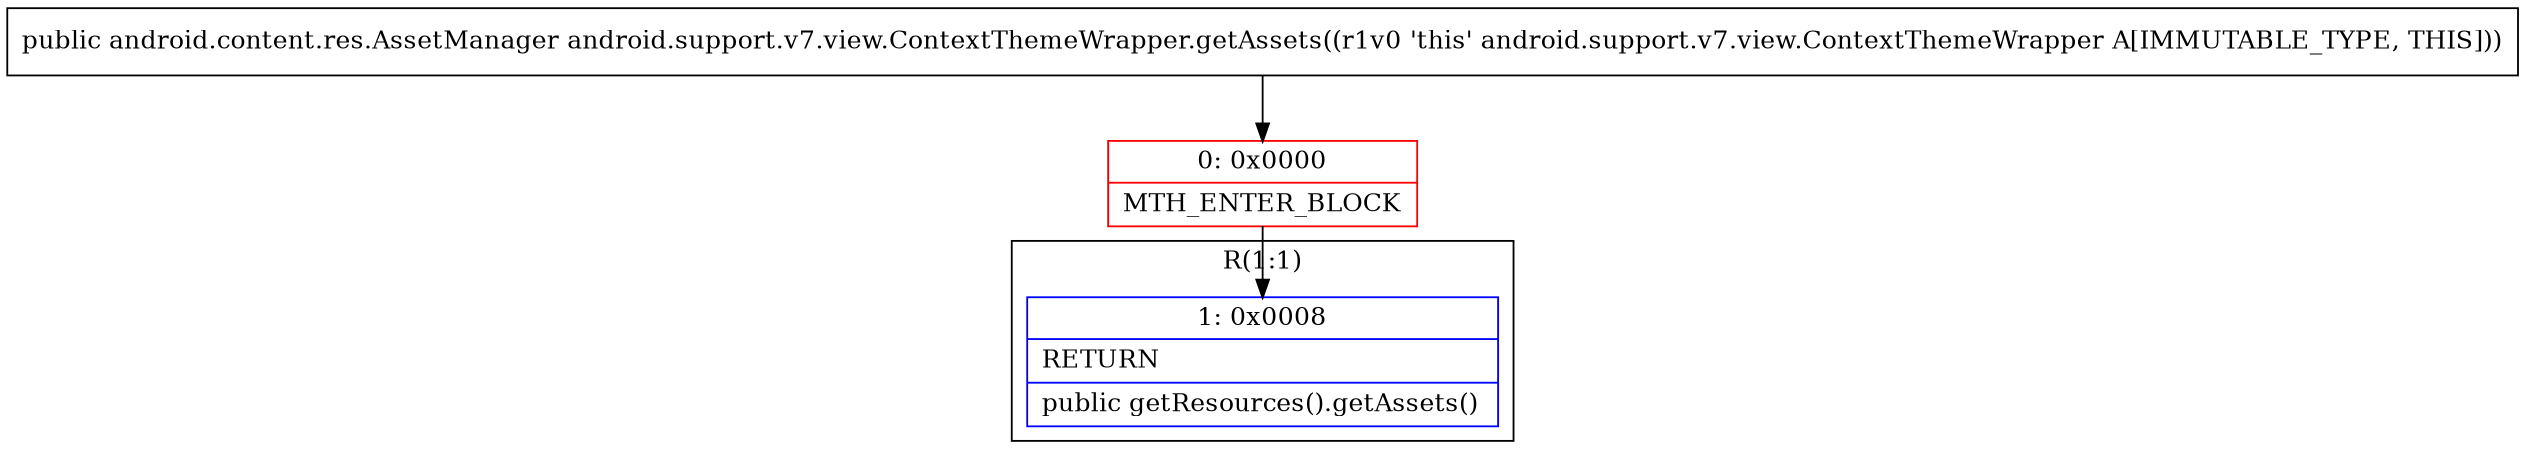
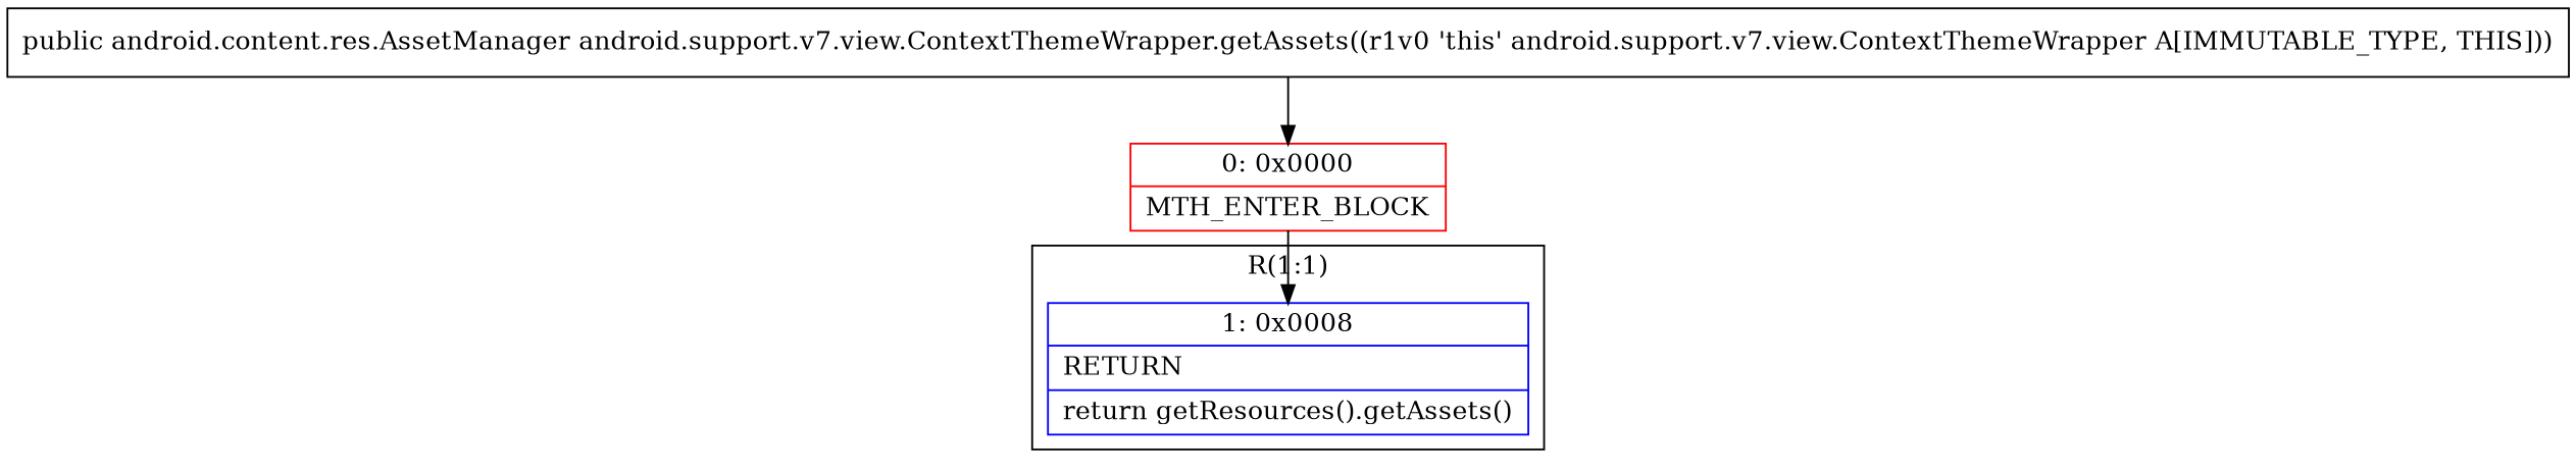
  digraph {
    node [shape=record]
-   n1 [color=blue label="{1\:\ 0x0008|RETURN\l|public getResources().getAssets()\l}"]
+   n1 [color=blue label="{1\:\ 0x0008|RETURN\l|return getResources().getAssets()\l}"]
    n2 [color=red label="{0\:\ 0x0000|MTH_ENTER_BLOCK\l}"]
    n3 [label="{public android.content.res.AssetManager android.support.v7.view.ContextThemeWrapper.getAssets((r1v0 'this' android.support.v7.view.ContextThemeWrapper A[IMMUTABLE_TYPE, THIS])) }"]
    subgraph cluster_1 {
      label="R(1:1)"
      n1
    }
    n2 -> n1
    n3 -> n2
  }
